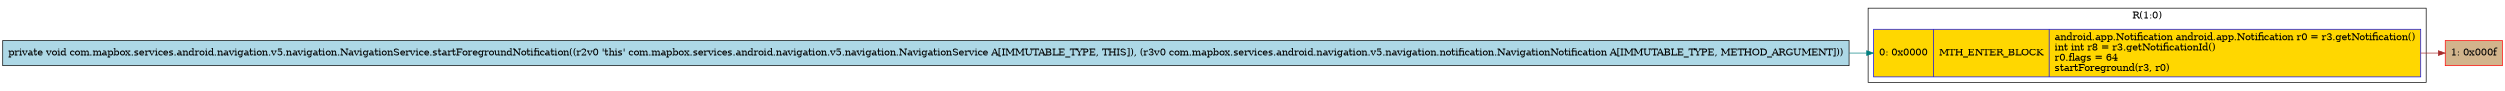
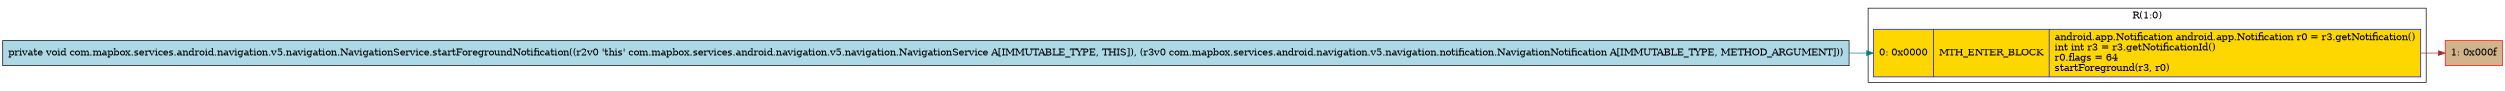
  digraph {
    rankdir=LR
    node [shape=record style=filled]
-   n1 [color=blue label="{0\:\ 0x0000|MTH_ENTER_BLOCK\l|android.app.Notification android.app.Notification r0 = r3.getNotification()\lint int r8 = r3.getNotificationId()\lr0.flags = 64\lstartForeground(r3, r0)\l}" fillcolor=gold]
+   n1 [color=blue label="{0\:\ 0x0000|MTH_ENTER_BLOCK\l|android.app.Notification android.app.Notification r0 = r3.getNotification()\lint int r3 = r3.getNotificationId()\lr0.flags = 64\lstartForeground(r3, r0)\l}" fillcolor=gold]
    n2 [color=red label="{1\:\ 0x000f}" fillcolor=tan]
    n3 [label="{private void com.mapbox.services.android.navigation.v5.navigation.NavigationService.startForegroundNotification((r2v0 'this' com.mapbox.services.android.navigation.v5.navigation.NavigationService A[IMMUTABLE_TYPE, THIS]), (r3v0 com.mapbox.services.android.navigation.v5.navigation.notification.NavigationNotification A[IMMUTABLE_TYPE, METHOD_ARGUMENT])) }" fillcolor=lightblue]
    subgraph cluster_1 {
      label="R(1:0)"
      n1
    }
    n1 -> n2 [color=brown]
    n3 -> n1 [color=teal]
  }
